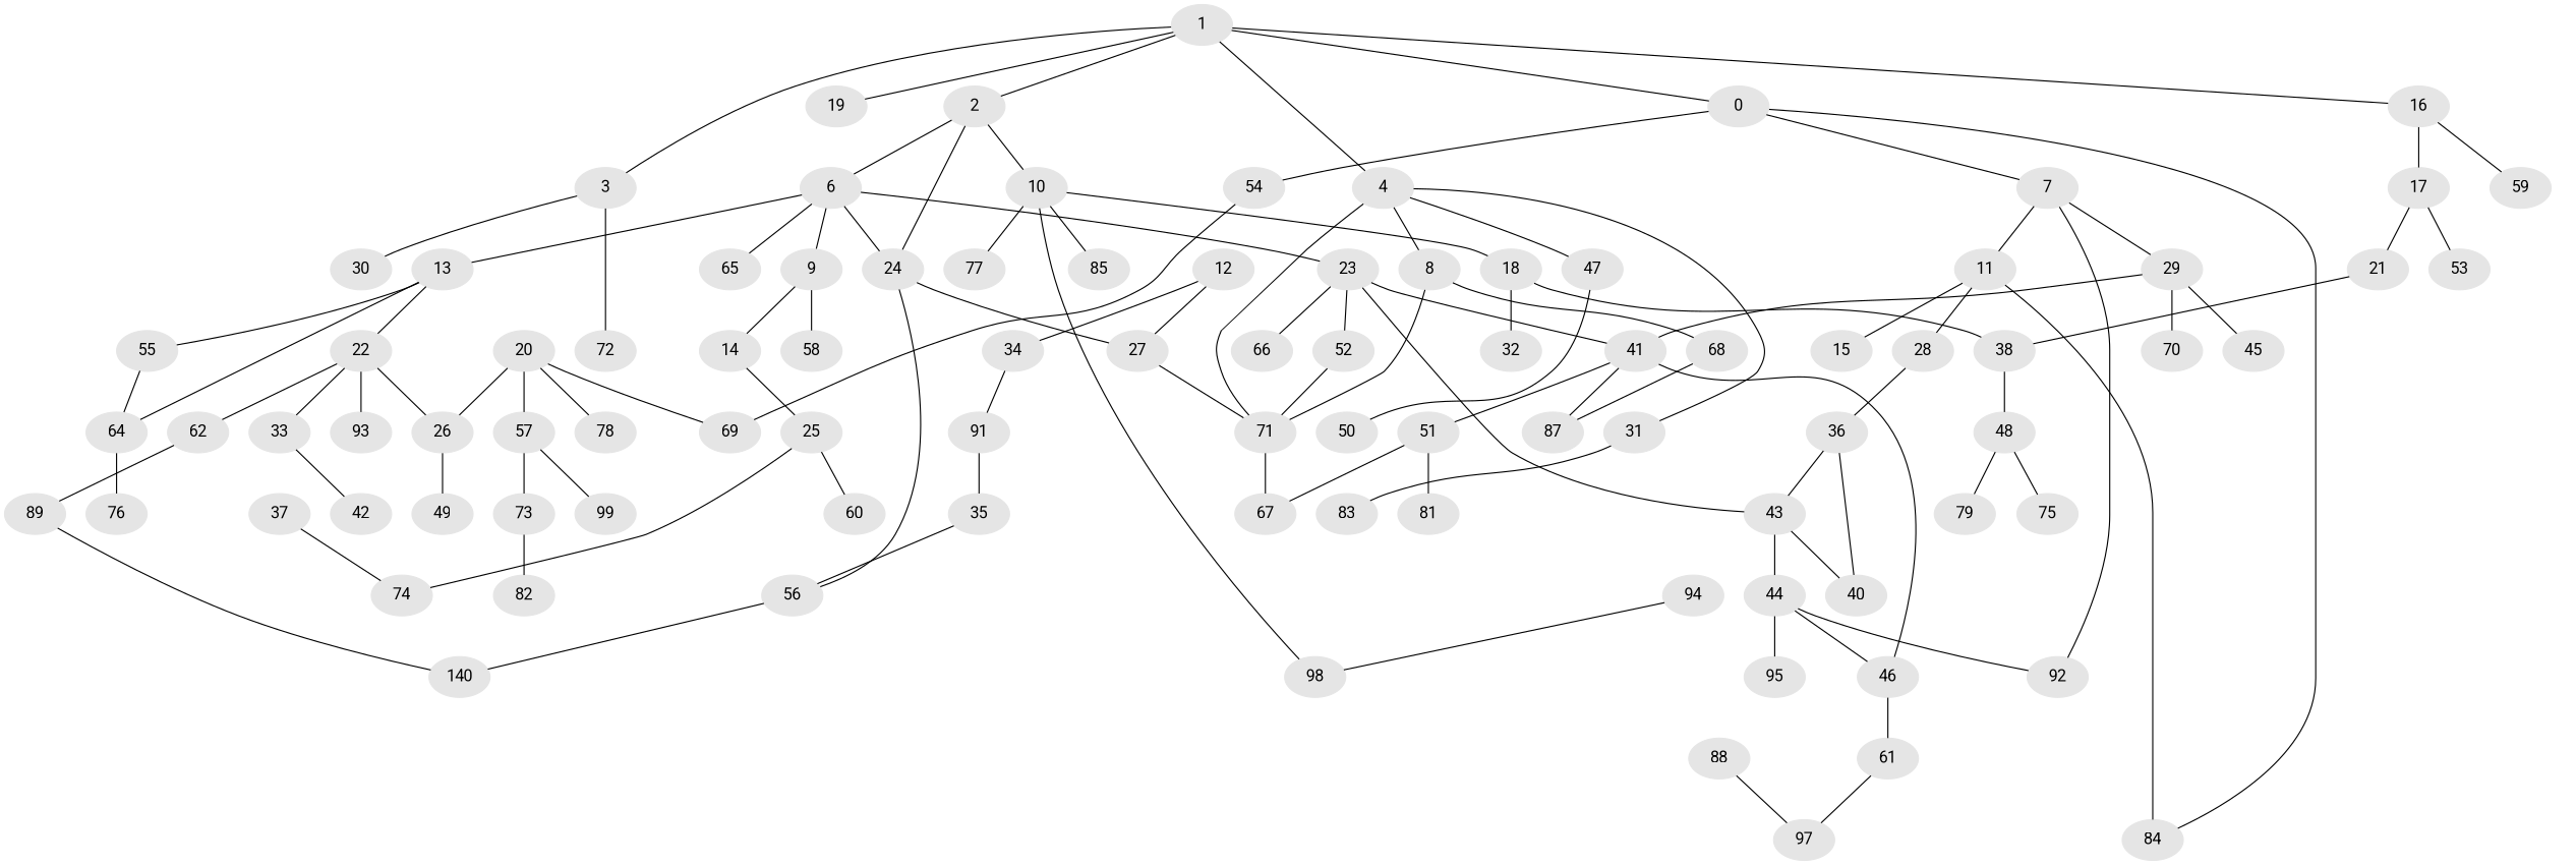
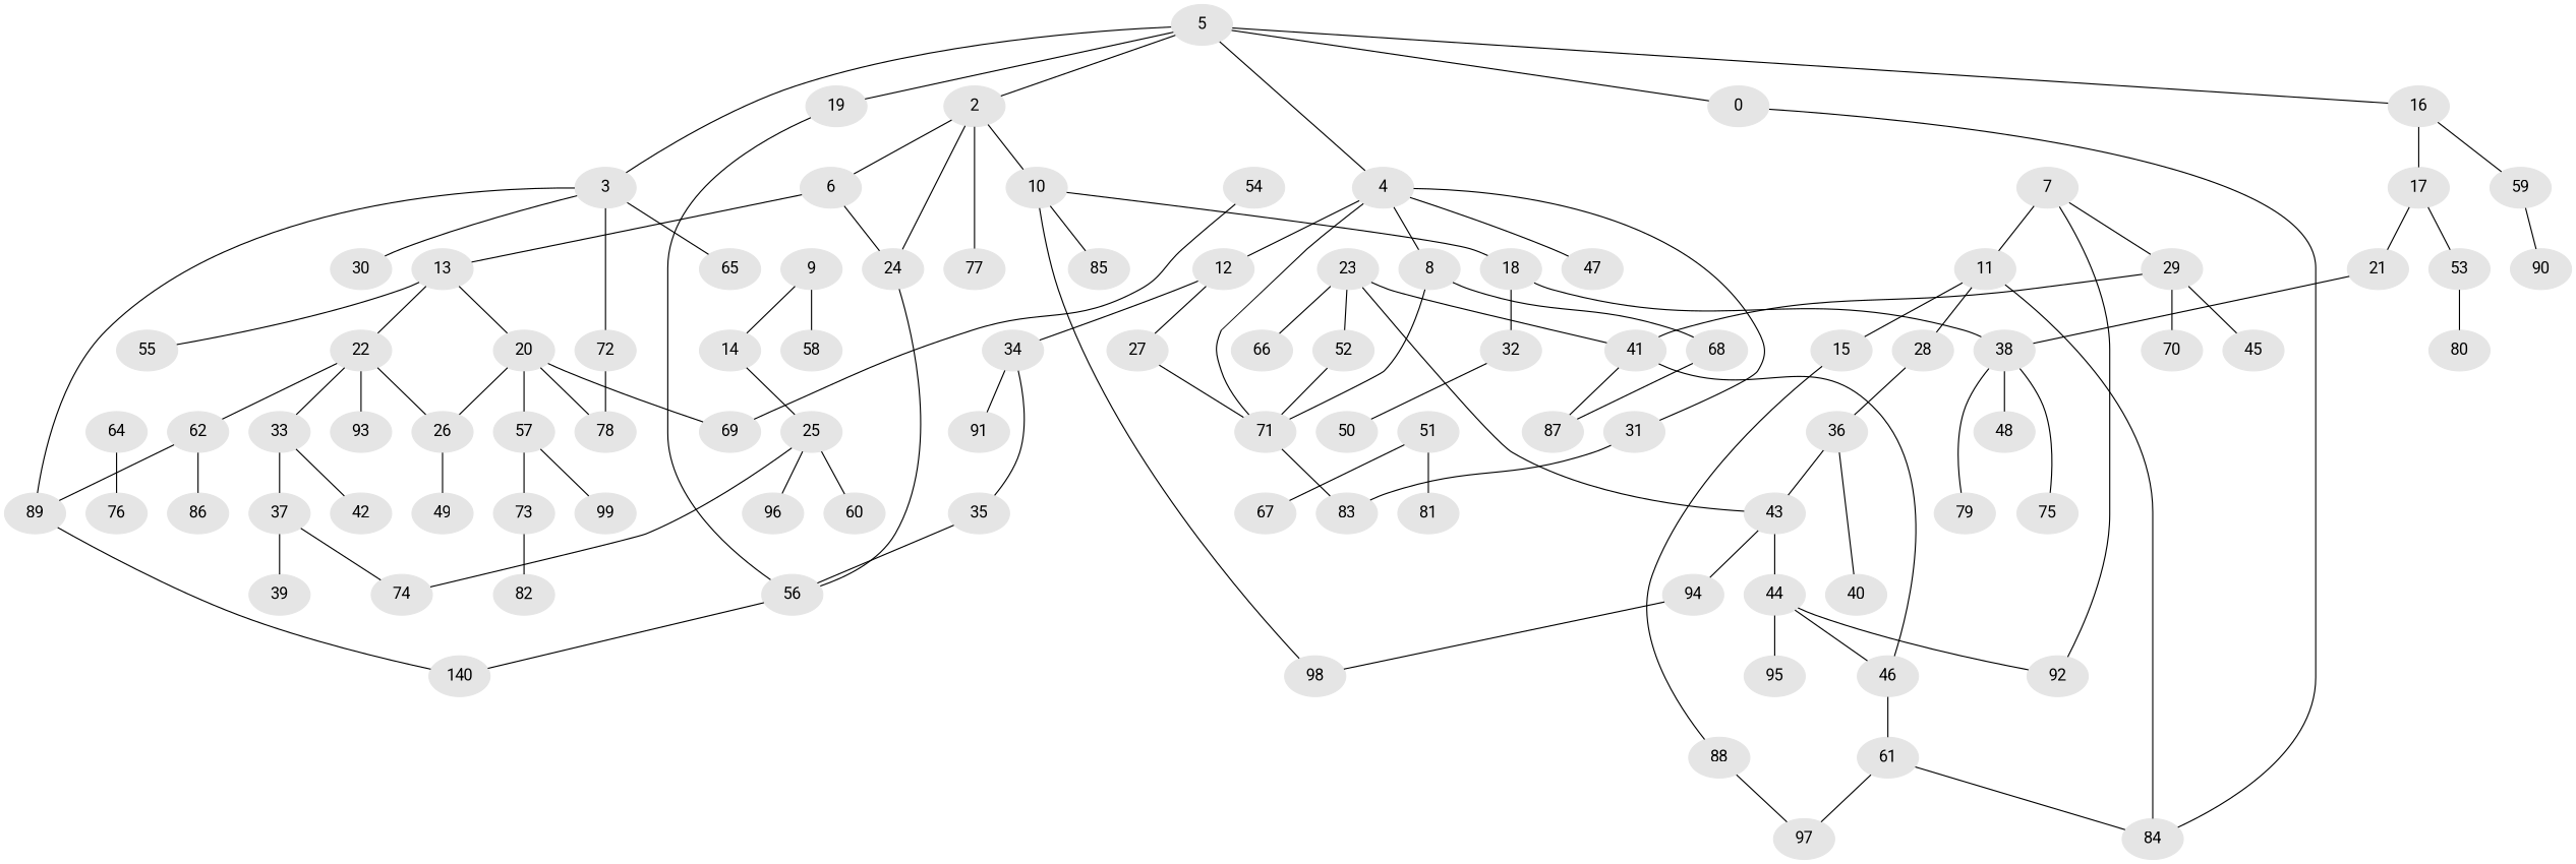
  graph {
    fontname=Roboto
    node [color=gray90 fontname=Roboto style=filled]
    edge [fontname=Roboto]
-   1
+   1 [label=5]
    2
    3
    4
    n5 [label=0]
    16
    19
    6
    10
    24
    77
    30
    65
    72
    89
    8
    12
    31
    47
    71
    7
    54
    84
    17
    59
    56
    9
    13
    23
    18
    85
    98
    27
    78
    n35 [label=140]
    68
    34
    83
    11
    29
    92
    69
    14
    58
    22
    20
    55
    26
    33
    62
    93
    41
    43
    52
    66
    15
    28
    45
    70
    87
    25
    32
    38
    88
    36
    35
    91
    57
    64
    60
    74
+   96
    97
    21
    53
+   90
+   80
    50
    48
    79
    49
    73
    99
    37
    42
+   86
    46
    51
    44
    94
    40
+   39
    75
    61
    67
    81
    95
    76
    82
    1 -- 2
    1 -- 3
    1 -- 4
    1 -- n5
    1 -- 16
    1 -- 19
    2 -- 6
    2 -- 10
    2 -- 24
-   10 -- 77
+   2 -- 77
    3 -- 30
-   6 -- 65
+   3 -- 65
    3 -- 72
+   3 -- 89
    4 -- 8
+   4 -- 12
    4 -- 31
    4 -- 47
    4 -- 71
-   n5 -- 7
-   n5 -- 54
    n5 -- 84
    16 -- 17
    16 -- 59
+   19 -- 56
    6 -- 24
-   6 -- 9
    6 -- 13
-   6 -- 23
    10 -- 18
    10 -- 85
    10 -- 98
    24 -- 56
-   24 -- 27
+   72 -- 78
    89 -- n35
    8 -- 71
    8 -- 68
    12 -- 27
    12 -- 34
    31 -- 83
-   71 -- 67
+   71 -- 83
    7 -- 11
    7 -- 29
    7 -- 92
    54 -- 69
    17 -- 21
    17 -- 53
+   59 -- 90
    56 -- n35
    9 -- 14
    9 -- 58
    13 -- 22
-   13 -- 64
+   13 -- 20
    13 -- 55
    23 -- 41
    23 -- 43
    23 -- 52
    23 -- 66
    18 -- 32
    18 -- 38
    27 -- 71
    68 -- 87
-   91 -- 35
+   34 -- 35
    34 -- 91
    11 -- 84
    11 -- 15
    11 -- 28
    29 -- 41
    29 -- 45
    29 -- 70
    14 -- 25
    22 -- 26
    22 -- 33
    22 -- 62
    22 -- 93
    20 -- 78
    20 -- 69
    20 -- 26
    20 -- 57
-   55 -- 64
    26 -- 49
+   33 -- 37
    33 -- 42
    62 -- 89
+   62 -- 86
    41 -- 87
    41 -- 46
-   41 -- 51
    43 -- 44
-   43 -- 40
+   43 -- 94
    52 -- 71
+   15 -- 88
    28 -- 36
    25 -- 60
    25 -- 74
-   47 -- 50
+   25 -- 96
+   32 -- 50
    38 -- 48
-   48 -- 79
+   38 -- 79
    88 -- 97
    36 -- 43
    36 -- 40
    35 -- 56
    57 -- 73
    57 -- 99
    64 -- 76
    21 -- 38
-   48 -- 75
+   53 -- 80
+   38 -- 75
    73 -- 82
    37 -- 74
+   37 -- 39
    46 -- 61
    51 -- 67
    51 -- 81
    44 -- 92
    44 -- 46
    44 -- 95
    94 -- 98
+   61 -- 84
    61 -- 97
  }
